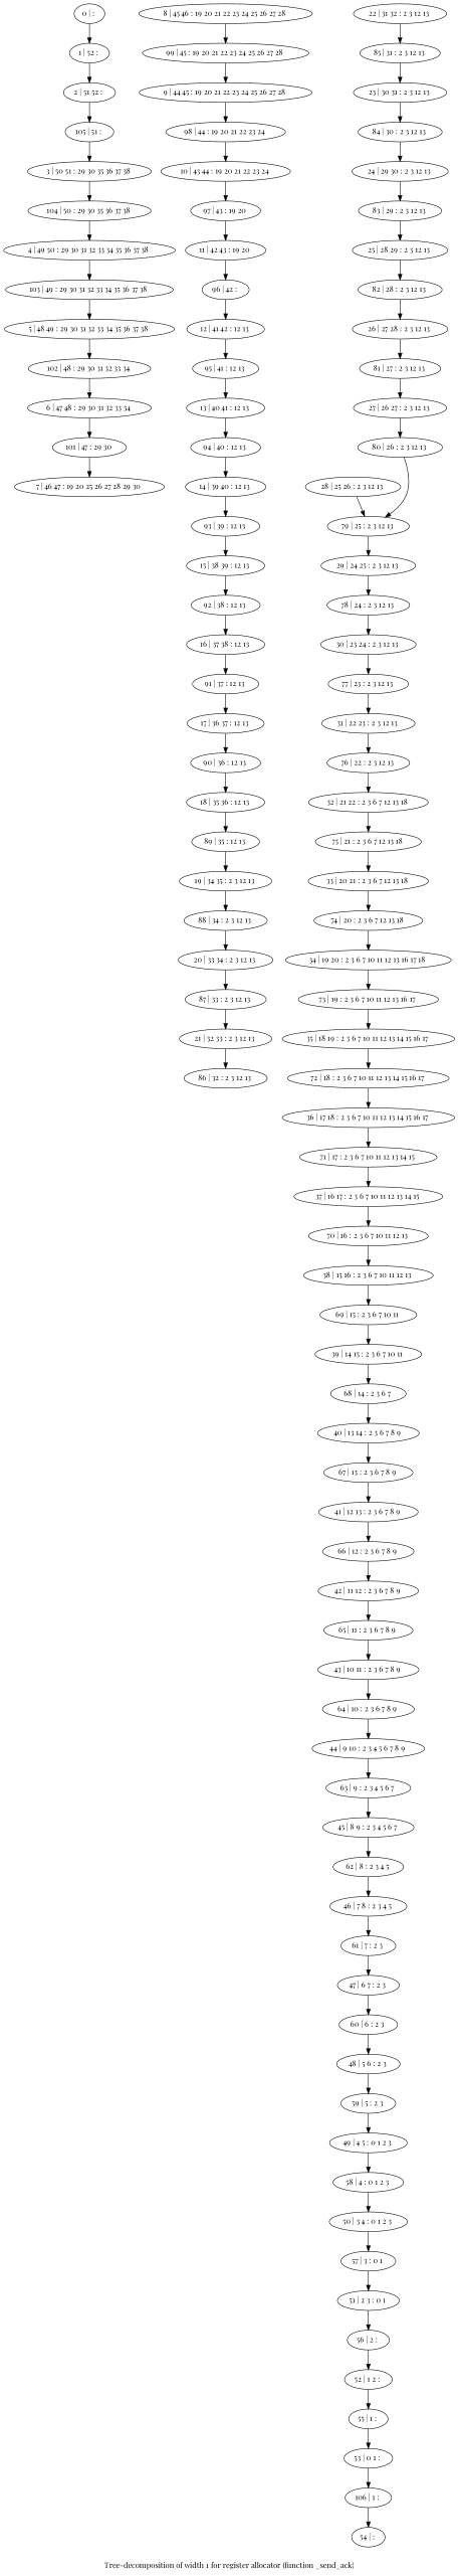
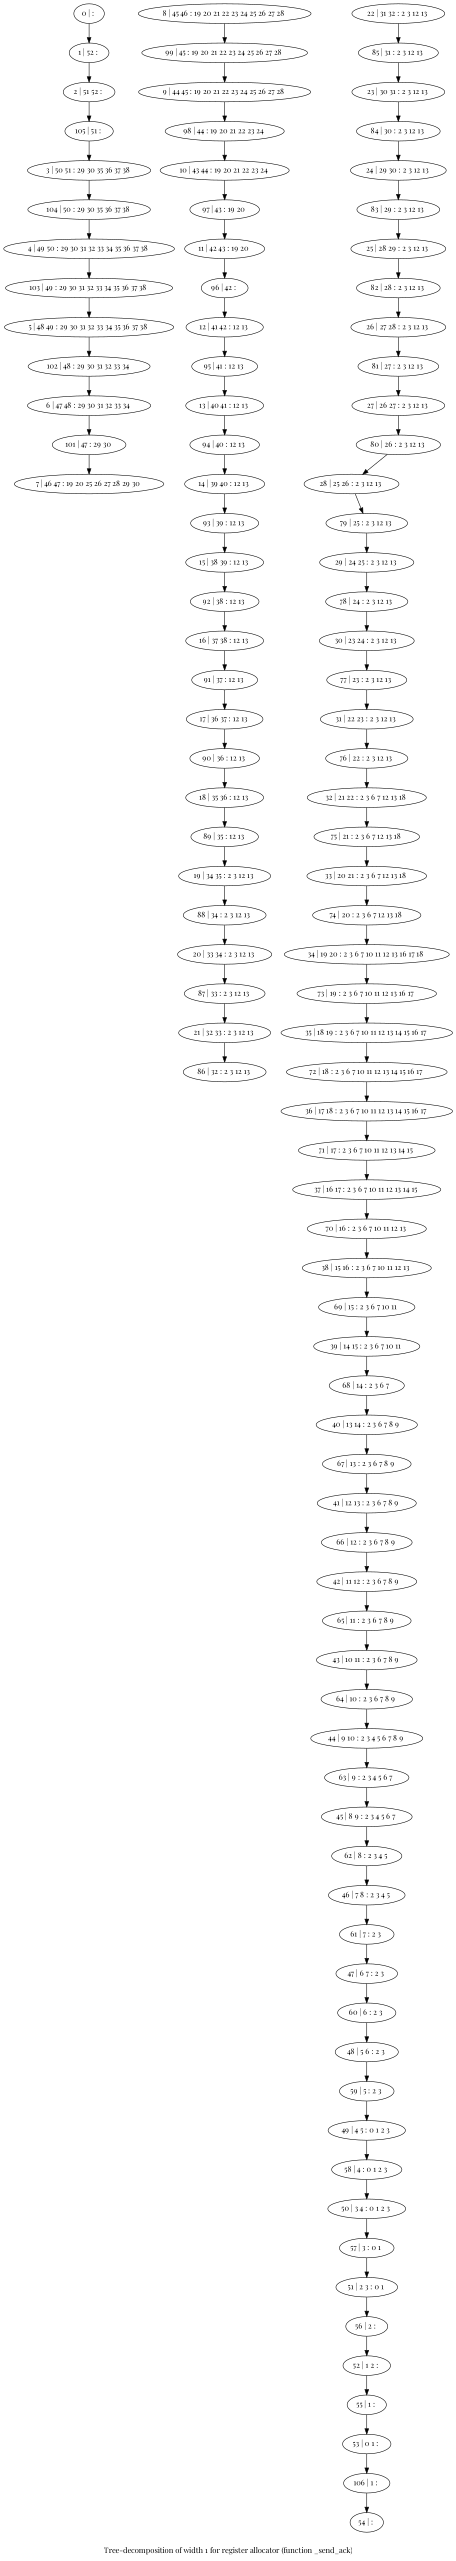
  digraph {
    fontname="Playfair Display"
    label="Tree-decomposition of width 1 for register allocator (function _send_ack)"
    node [fontname="Playfair Display"]
    edge [fontname="Playfair Display"]
    n1 [label="0 | : "]
    n2 [label="1 | 52 : "]
    n3 [label="2 | 51 52 : "]
    n4 [label="105 | 51 : "]
    n5 [label="3 | 50 51 : 29 30 35 36 37 38 "]
    n6 [label="104 | 50 : 29 30 35 36 37 38 "]
    n7 [label="4 | 49 50 : 29 30 31 32 33 34 35 36 37 38 "]
    n8 [label="103 | 49 : 29 30 31 32 33 34 35 36 37 38 "]
    n9 [label="5 | 48 49 : 29 30 31 32 33 34 35 36 37 38 "]
    n10 [label="102 | 48 : 29 30 31 32 33 34 "]
    n11 [label="6 | 47 48 : 29 30 31 32 33 34 "]
    n12 [label="101 | 47 : 29 30 "]
    n13 [label="7 | 46 47 : 19 20 25 26 27 28 29 30 "]
    n14 [label="8 | 45 46 : 19 20 21 22 23 24 25 26 27 28 "]
    n15 [label="99 | 45 : 19 20 21 22 23 24 25 26 27 28 "]
    n16 [label="9 | 44 45 : 19 20 21 22 23 24 25 26 27 28 "]
    n17 [label="98 | 44 : 19 20 21 22 23 24 "]
    n18 [label="10 | 43 44 : 19 20 21 22 23 24 "]
    n19 [label="97 | 43 : 19 20 "]
    n20 [label="11 | 42 43 : 19 20 "]
    n21 [label="96 | 42 : "]
    n22 [label="12 | 41 42 : 12 13 "]
    n23 [label="95 | 41 : 12 13 "]
    n24 [label="13 | 40 41 : 12 13 "]
    n25 [label="94 | 40 : 12 13 "]
    n26 [label="14 | 39 40 : 12 13 "]
    n27 [label="93 | 39 : 12 13 "]
    n28 [label="15 | 38 39 : 12 13 "]
    n29 [label="92 | 38 : 12 13 "]
    n30 [label="16 | 37 38 : 12 13 "]
    n31 [label="91 | 37 : 12 13 "]
    n32 [label="17 | 36 37 : 12 13 "]
    n33 [label="90 | 36 : 12 13 "]
    n34 [label="18 | 35 36 : 12 13 "]
    n35 [label="89 | 35 : 12 13 "]
    n36 [label="19 | 34 35 : 2 3 12 13 "]
    n37 [label="88 | 34 : 2 3 12 13 "]
    n38 [label="20 | 33 34 : 2 3 12 13 "]
    n39 [label="87 | 33 : 2 3 12 13 "]
    n40 [label="21 | 32 33 : 2 3 12 13 "]
    n41 [label="86 | 32 : 2 3 12 13 "]
    n42 [label="22 | 31 32 : 2 3 12 13 "]
    n43 [label="85 | 31 : 2 3 12 13 "]
    n44 [label="23 | 30 31 : 2 3 12 13 "]
    n45 [label="84 | 30 : 2 3 12 13 "]
    n46 [label="24 | 29 30 : 2 3 12 13 "]
    n47 [label="83 | 29 : 2 3 12 13 "]
    n48 [label="25 | 28 29 : 2 3 12 13 "]
    n49 [label="82 | 28 : 2 3 12 13 "]
    n50 [label="26 | 27 28 : 2 3 12 13 "]
    n51 [label="81 | 27 : 2 3 12 13 "]
    n52 [label="27 | 26 27 : 2 3 12 13 "]
    n53 [label="80 | 26 : 2 3 12 13 "]
    n54 [label="28 | 25 26 : 2 3 12 13 "]
    n55 [label="79 | 25 : 2 3 12 13 "]
    n56 [label="29 | 24 25 : 2 3 12 13 "]
    n57 [label="78 | 24 : 2 3 12 13 "]
    n58 [label="30 | 23 24 : 2 3 12 13 "]
    n59 [label="77 | 23 : 2 3 12 13 "]
    n60 [label="31 | 22 23 : 2 3 12 13 "]
    n61 [label="76 | 22 : 2 3 12 13 "]
    n62 [label="32 | 21 22 : 2 3 6 7 12 13 18 "]
    n63 [label="75 | 21 : 2 3 6 7 12 13 18 "]
    n64 [label="33 | 20 21 : 2 3 6 7 12 13 18 "]
    n65 [label="74 | 20 : 2 3 6 7 12 13 18 "]
    n66 [label="34 | 19 20 : 2 3 6 7 10 11 12 13 16 17 18 "]
    n67 [label="73 | 19 : 2 3 6 7 10 11 12 13 16 17 "]
    n68 [label="35 | 18 19 : 2 3 6 7 10 11 12 13 14 15 16 17 "]
    n69 [label="72 | 18 : 2 3 6 7 10 11 12 13 14 15 16 17 "]
    n70 [label="36 | 17 18 : 2 3 6 7 10 11 12 13 14 15 16 17 "]
    n71 [label="71 | 17 : 2 3 6 7 10 11 12 13 14 15 "]
    n72 [label="37 | 16 17 : 2 3 6 7 10 11 12 13 14 15 "]
    n73 [label="70 | 16 : 2 3 6 7 10 11 12 13 "]
    n74 [label="38 | 15 16 : 2 3 6 7 10 11 12 13 "]
    n75 [label="69 | 15 : 2 3 6 7 10 11 "]
    n76 [label="39 | 14 15 : 2 3 6 7 10 11 "]
    n77 [label="68 | 14 : 2 3 6 7 "]
    n78 [label="40 | 13 14 : 2 3 6 7 8 9 "]
    n79 [label="67 | 13 : 2 3 6 7 8 9 "]
    n80 [label="41 | 12 13 : 2 3 6 7 8 9 "]
    n81 [label="66 | 12 : 2 3 6 7 8 9 "]
    n82 [label="42 | 11 12 : 2 3 6 7 8 9 "]
    n83 [label="65 | 11 : 2 3 6 7 8 9 "]
    n84 [label="43 | 10 11 : 2 3 6 7 8 9 "]
    n85 [label="64 | 10 : 2 3 6 7 8 9 "]
    n86 [label="44 | 9 10 : 2 3 4 5 6 7 8 9 "]
    n87 [label="63 | 9 : 2 3 4 5 6 7 "]
    n88 [label="45 | 8 9 : 2 3 4 5 6 7 "]
    n89 [label="62 | 8 : 2 3 4 5 "]
    n90 [label="46 | 7 8 : 2 3 4 5 "]
    n91 [label="61 | 7 : 2 3 "]
    n92 [label="47 | 6 7 : 2 3 "]
    n93 [label="60 | 6 : 2 3 "]
    n94 [label="48 | 5 6 : 2 3 "]
    n95 [label="59 | 5 : 2 3 "]
    n96 [label="49 | 4 5 : 0 1 2 3 "]
    n97 [label="58 | 4 : 0 1 2 3 "]
    n98 [label="50 | 3 4 : 0 1 2 3 "]
    n99 [label="57 | 3 : 0 1 "]
    n100 [label="51 | 2 3 : 0 1 "]
    n101 [label="56 | 2 : "]
    n102 [label="52 | 1 2 : "]
    n103 [label="55 | 1 : "]
    n104 [label="53 | 0 1 : "]
    n105 [label="106 | 1 : "]
    n106 [label="54 | : "]
    n1 -> n2
    n2 -> n3
    n3 -> n4
    n4 -> n5
    n5 -> n6
    n6 -> n7
    n7 -> n8
    n8 -> n9
    n9 -> n10
    n10 -> n11
    n11 -> n12
    n12 -> n13
    n14 -> n15
    n15 -> n16
    n16 -> n17
    n17 -> n18
    n18 -> n19
    n19 -> n20
    n20 -> n21
    n21 -> n22
    n22 -> n23
    n23 -> n24
    n24 -> n25
    n25 -> n26
    n26 -> n27
    n27 -> n28
    n28 -> n29
    n29 -> n30
    n30 -> n31
    n31 -> n32
    n32 -> n33
    n33 -> n34
    n34 -> n35
    n35 -> n36
    n36 -> n37
    n37 -> n38
    n38 -> n39
    n39 -> n40
    n40 -> n41
    n42 -> n43
    n43 -> n44
    n44 -> n45
    n45 -> n46
    n46 -> n47
    n47 -> n48
    n48 -> n49
    n49 -> n50
    n50 -> n51
    n51 -> n52
    n52 -> n53
-   n53 -> n55
+   n53 -> n54
    n54 -> n55
    n55 -> n56
    n56 -> n57
    n57 -> n58
    n58 -> n59
    n59 -> n60
    n60 -> n61
    n61 -> n62
    n62 -> n63
    n63 -> n64
    n64 -> n65
    n65 -> n66
    n66 -> n67
    n67 -> n68
    n68 -> n69
    n69 -> n70
    n70 -> n71
    n71 -> n72
    n72 -> n73
    n73 -> n74
    n74 -> n75
    n75 -> n76
    n76 -> n77
    n77 -> n78
    n78 -> n79
    n79 -> n80
    n80 -> n81
    n81 -> n82
    n82 -> n83
    n83 -> n84
    n84 -> n85
    n85 -> n86
    n86 -> n87
    n87 -> n88
    n88 -> n89
    n89 -> n90
    n90 -> n91
    n91 -> n92
    n92 -> n93
    n93 -> n94
    n94 -> n95
    n95 -> n96
    n96 -> n97
    n97 -> n98
    n98 -> n99
    n99 -> n100
    n100 -> n101
    n101 -> n102
    n102 -> n103
    n103 -> n104
    n104 -> n105
    n105 -> n106
  }
